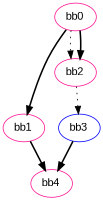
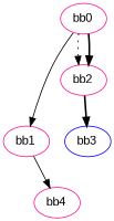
  digraph {
    fontname="Liberation Sans"
    node [color=deeppink fontname="Liberation Sans"]
    edge [fontname="Liberation Sans" style=solid]
    n1 [label="bb0\l"]
    n2 [label="bb1\l"]
    n3 [label="bb2\l"]
    n4 [label="bb4\l"]
    n5 [color=blue label="bb3\l"]
-   n1 -> n2 [style=bold]
+   n1 -> n2
    n1 -> n3 [style=dotted]
    n1 -> n3 [style=bold]
-   n2 -> n4 [style=bold]
-   n3 -> n5 [style=dotted]
-   n5 -> n4 [style=bold]
+   n2 -> n4
+   n3 -> n5 [style=bold]
  }
